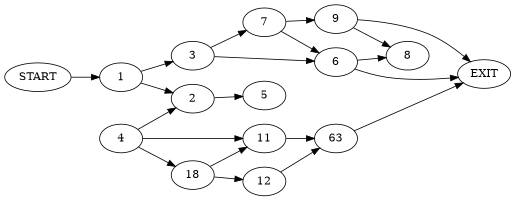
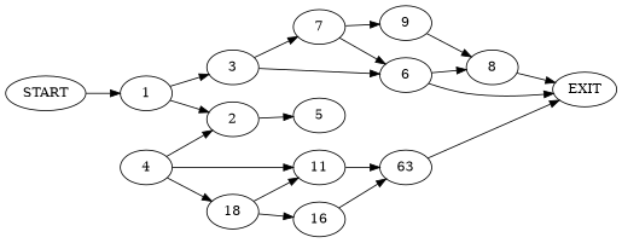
  digraph {
    rankdir=LR
    n1 [label=START]
    1
    2
    3
    n5 [label=EXIT]
    5
    6
    7
    4
    n10 [label=18]
    11
    8
    9
-   12
+   12 [label=16]
    n15 [label=63]
    n1 -> 1
    1 -> 2
    1 -> 3
    2 -> 5
    3 -> 6
    3 -> 7
    6 -> n5
    6 -> 8
    7 -> 6
    7 -> 9
    4 -> 2
    4 -> n10
    4 -> 11
    n10 -> 11
    n10 -> 12
    11 -> n15
-   9 -> n5
+   8 -> n5
    9 -> 8
    12 -> n15
    n15 -> n5
  }
